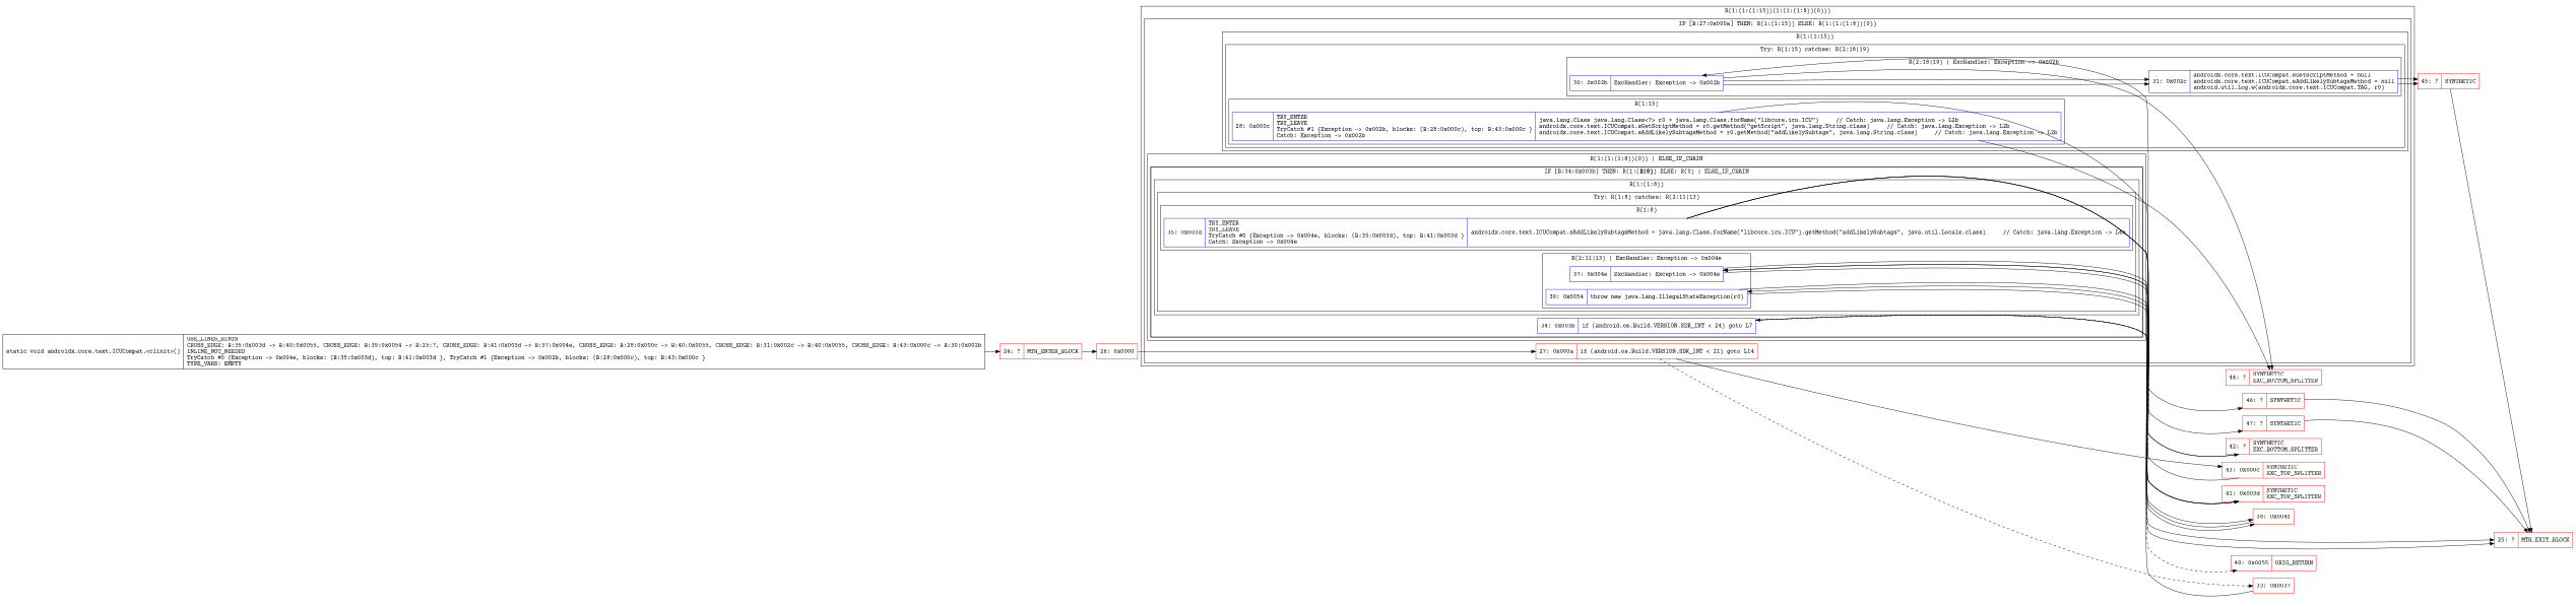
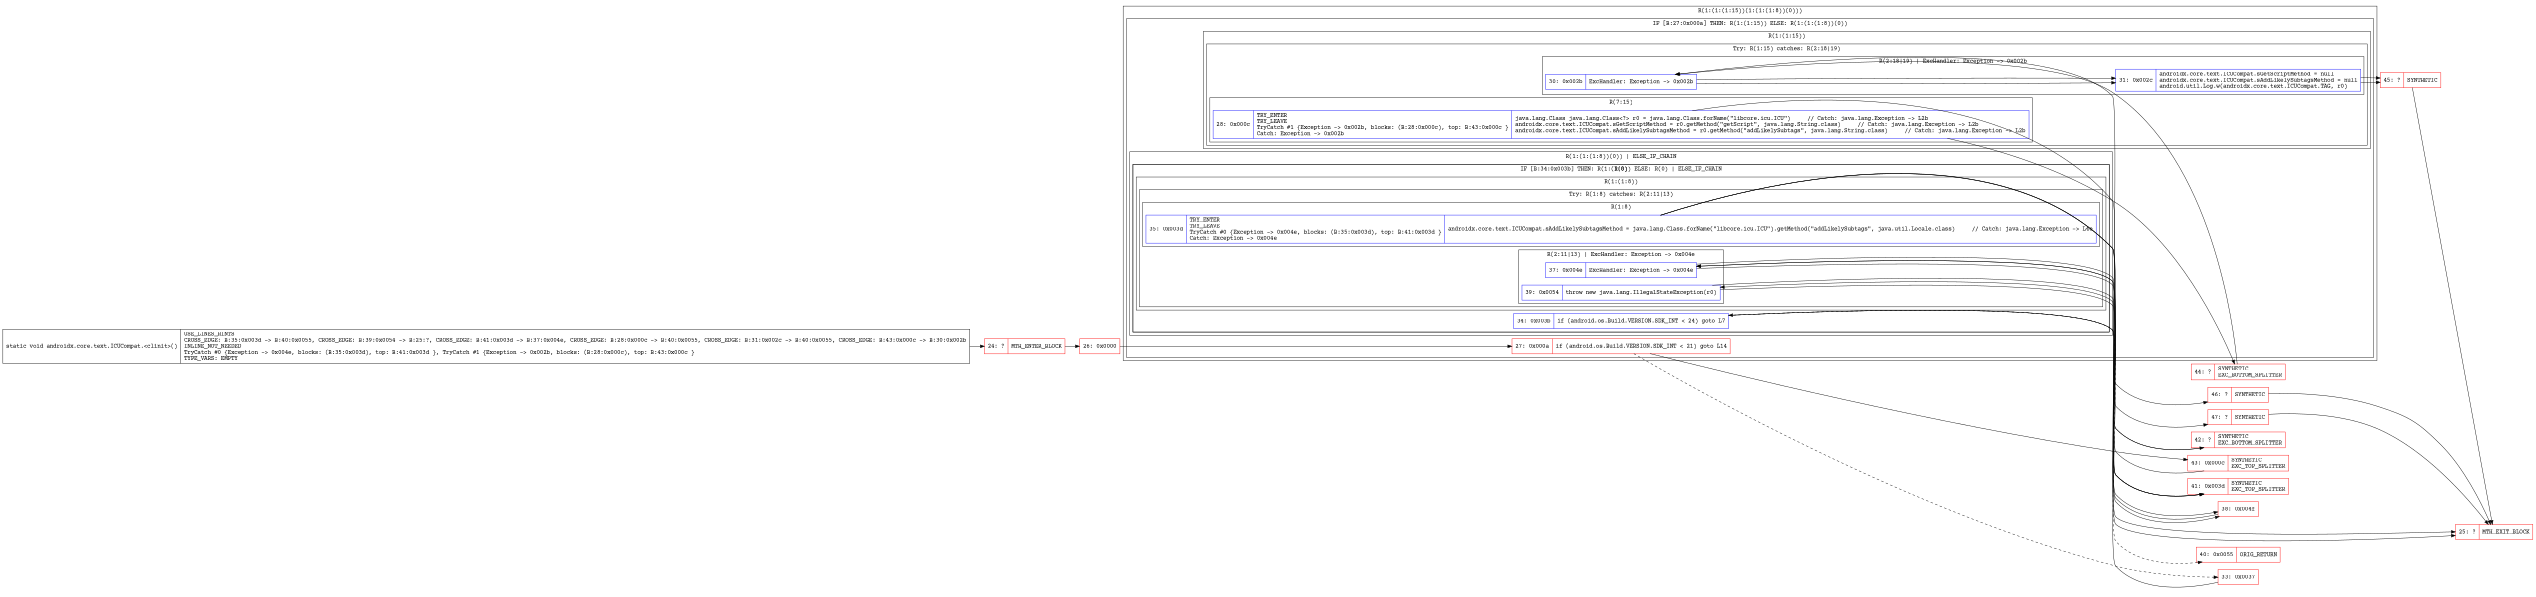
  digraph {
    fontname="Courier Prime"
    rankdir=LR
    node [color=red fontname="Courier Prime" shape=record]
    edge [fontname="Courier Prime"]
    n1 [color=blue label="{28\:\ 0x000c|TRY_ENTER\lTRY_LEAVE\lTryCatch #1 \{Exception \-\> 0x002b, blocks: (B:28:0x000c), top: B:43:0x000c \}\lCatch: Exception \-\> 0x002b\l|java.lang.Class java.lang.Class\<?\> r0 = java.lang.Class.forName(\"libcore.icu.ICU\")     \/\/ Catch: java.lang.Exception \-\> L2b\landroidx.core.text.ICUCompat.sGetScriptMethod = r0.getMethod(\"getScript\", java.lang.String.class)     \/\/ Catch: java.lang.Exception \-\> L2b\landroidx.core.text.ICUCompat.sAddLikelySubtagsMethod = r0.getMethod(\"addLikelySubtags\", java.lang.String.class)     \/\/ Catch: java.lang.Exception \-\> L2b\l}"]
    n2 [color=blue label="{30\:\ 0x002b|ExcHandler: Exception \-\> 0x002b\l}"]
    n3 [color=blue label="{31\:\ 0x002c|androidx.core.text.ICUCompat.sGetScriptMethod = null\landroidx.core.text.ICUCompat.sAddLikelySubtagsMethod = null\landroid.util.Log.w(androidx.core.text.ICUCompat.TAG, r0)\l}"]
    n4 [color=blue label="{35\:\ 0x003d|TRY_ENTER\lTRY_LEAVE\lTryCatch #0 \{Exception \-\> 0x004e, blocks: (B:35:0x003d), top: B:41:0x003d \}\lCatch: Exception \-\> 0x004e\l|androidx.core.text.ICUCompat.sAddLikelySubtagsMethod = java.lang.Class.forName(\"libcore.icu.ICU\").getMethod(\"addLikelySubtags\", java.util.Locale.class)     \/\/ Catch: java.lang.Exception \-\> L4e\l}"]
    n5 [color=blue label="{37\:\ 0x004e|ExcHandler: Exception \-\> 0x004e\l}"]
    n6 [color=blue label="{39\:\ 0x0054|throw new java.lang.IllegalStateException(r0)\l}"]
    n7 [color=blue label="{34\:\ 0x003b|if (android.os.Build.VERSION.SDK_INT \< 24) goto L7\l}"]
    n8 [label="{27\:\ 0x000a|if (android.os.Build.VERSION.SDK_INT \< 21) goto L14\l}"]
    n9 [label="{44\:\ ?|SYNTHETIC\lEXC_BOTTOM_SPLITTER\l}"]
    n10 [label="{46\:\ ?|SYNTHETIC\l}"]
    n11 [label="{45\:\ ?|SYNTHETIC\l}"]
    n12 [label="{41\:\ 0x003d|SYNTHETIC\lEXC_TOP_SPLITTER\l}"]
    n13 [label="{42\:\ ?|SYNTHETIC\lEXC_BOTTOM_SPLITTER\l}"]
    n14 [label="{47\:\ ?|SYNTHETIC\l}"]
    n15 [label="{38\:\ 0x004f}"]
    n16 [label="{25\:\ ?|MTH_EXIT_BLOCK\l}"]
    n17 [label="{40\:\ 0x0055|ORIG_RETURN\l}"]
    n18 [label="{33\:\ 0x0037}"]
    n19 [label="{43\:\ 0x000c|SYNTHETIC\lEXC_TOP_SPLITTER\l}"]
    n20 [label="{24\:\ ?|MTH_ENTER_BLOCK\l}"]
    n21 [label="{26\:\ 0x0000}"]
    n22 [label="{static void androidx.core.text.ICUCompat.\<clinit\>()  | USE_LINES_HINTS\lCROSS_EDGE: B:35:0x003d \-\> B:40:0x0055, CROSS_EDGE: B:39:0x0054 \-\> B:25:?, CROSS_EDGE: B:41:0x003d \-\> B:37:0x004e, CROSS_EDGE: B:28:0x000c \-\> B:40:0x0055, CROSS_EDGE: B:31:0x002c \-\> B:40:0x0055, CROSS_EDGE: B:43:0x000c \-\> B:30:0x002b\lINLINE_NOT_NEEDED\lTryCatch #0 \{Exception \-\> 0x004e, blocks: (B:35:0x003d), top: B:41:0x003d \}, TryCatch #1 \{Exception \-\> 0x002b, blocks: (B:28:0x000c), top: B:43:0x000c \}\lTYPE_VARS: EMPTY\l}" color=""]
    subgraph cluster_1 {
      label="R(1:(1:(1:15))(1:(1:(1:8))(0)))"
      subgraph cluster_2 {
        label="IF [B:27:0x000a] THEN: R(1:(1:15)) ELSE: R(1:(1:(1:8))(0))"
        n8
        subgraph cluster_3 {
          label="R(1:(1:15))"
          subgraph cluster_4 {
            label="Try: R(1:15) catches: R(2:18|19)"
            subgraph cluster_5 {
-             label="R(1:15)"
+             label="R(7:15)"
              n1
            }
            subgraph cluster_6 {
              label="R(2:18|19) | ExcHandler: Exception \-\> 0x002b\l"
              n2
              n3
            }
          }
        }
        subgraph cluster_7 {
          label="R(1:(1:(1:8))(0)) | ELSE_IF_CHAIN\l"
          subgraph cluster_8 {
            label="IF [B:34:0x003b] THEN: R(1:(1:8)) ELSE: R(0) | ELSE_IF_CHAIN\l"
            n7
            subgraph cluster_9 {
              label="R(1:(1:8))"
              subgraph cluster_10 {
                label="Try: R(1:8) catches: R(2:11|13)"
                subgraph cluster_11 {
                  label="R(1:8)"
                  n4
                }
                subgraph cluster_12 {
                  label="R(2:11|13) | ExcHandler: Exception \-\> 0x004e\l"
                  n5
                  n6
                }
              }
            }
            subgraph cluster_13 {
              label="R(0)"
            }
          }
        }
      }
    }
    subgraph cluster_14 {
      label="R(2:18|19) | ExcHandler: Exception \-\> 0x002b\l"
    }
    subgraph cluster_15 {
      label="R(2:11|13) | ExcHandler: Exception \-\> 0x004e\l"
    }
    n1 -> n9
    n1 -> n10
    n2 -> n3
    n2 -> n3
    n3 -> n11
    n3 -> n11
    n4 -> n12
    n4 -> n13
    n4 -> n14
    n5 -> n15
    n5 -> n15
    n6 -> n16
    n6 -> n16
    n7 -> n12
    n7 -> n17 [style=dashed]
    n8 -> n18 [style=dashed]
    n8 -> n19
-   n2 -> n9
+   n9 -> n2
    n10 -> n16
    n11 -> n16
    n12 -> n5
    n13 -> n5
    n14 -> n16
    n15 -> n6
    n18 -> n7
    n19 -> n2
    n20 -> n21
    n21 -> n8
    n22 -> n20
  }
